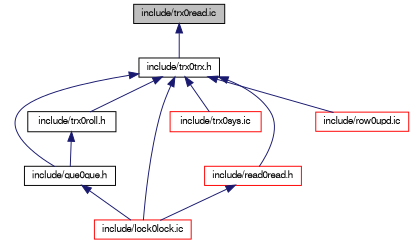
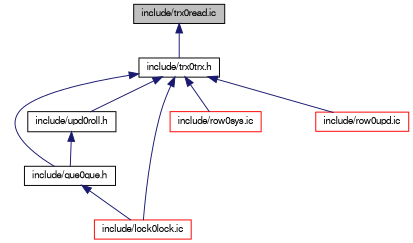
  digraph {
    node [color=black fontname=FreeSans fontsize=10 shape=record]
    edge [color=midnightblue dir=back fontname=FreeSans fontsize=10 labelfontname=FreeSans labelfontsize=10 style=solid]
    n1 [fillcolor=grey75 fontcolor=black height=0.2 label="include/trx0read.ic" style=filled width=0.4]
    n2 [height=0.2 label="include/trx0trx.h" width=0.4]
    n3 [height=0.2 label="include/que0que.h" width=0.4]
    n4 [color=red height=0.2 label="include/lock0lock.ic" width=0.4]
-   n5 [height=0.2 label="include/trx0roll.h" width=0.4]
-   n6 [color=red height=0.2 label="include/trx0sys.ic" width=0.4]
-   n7 [color=red height=0.2 label="include/read0read.h" width=0.4]
+   n5 [height=0.2 label="include/upd0roll.h" width=0.4]
+   n6 [color=red height=0.2 label="include/row0sys.ic" width=0.4]
    n8 [color=red height=0.2 label="include/row0upd.ic" width=0.4]
    n1 -> n2
    n2 -> n3
    n2 -> n4
    n2 -> n5
    n2 -> n6
-   n2 -> n7
    n2 -> n8
    n3 -> n4
    n5 -> n3
-   n7 -> n4
  }
